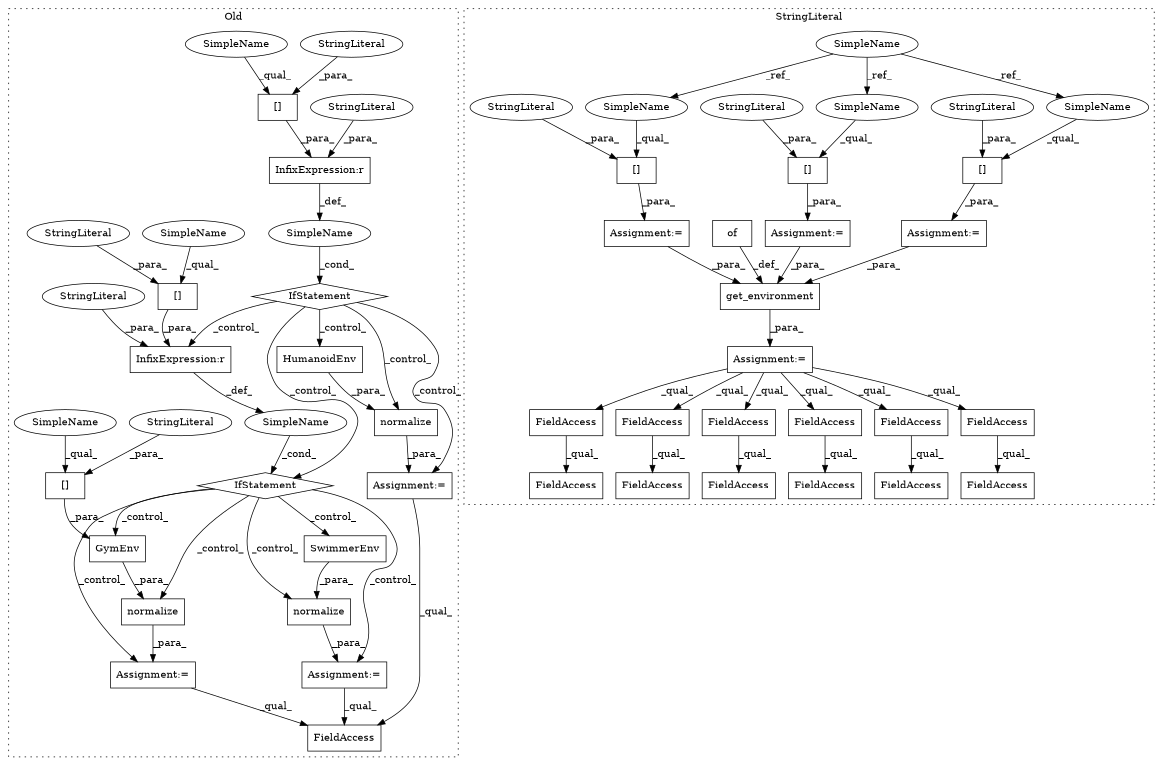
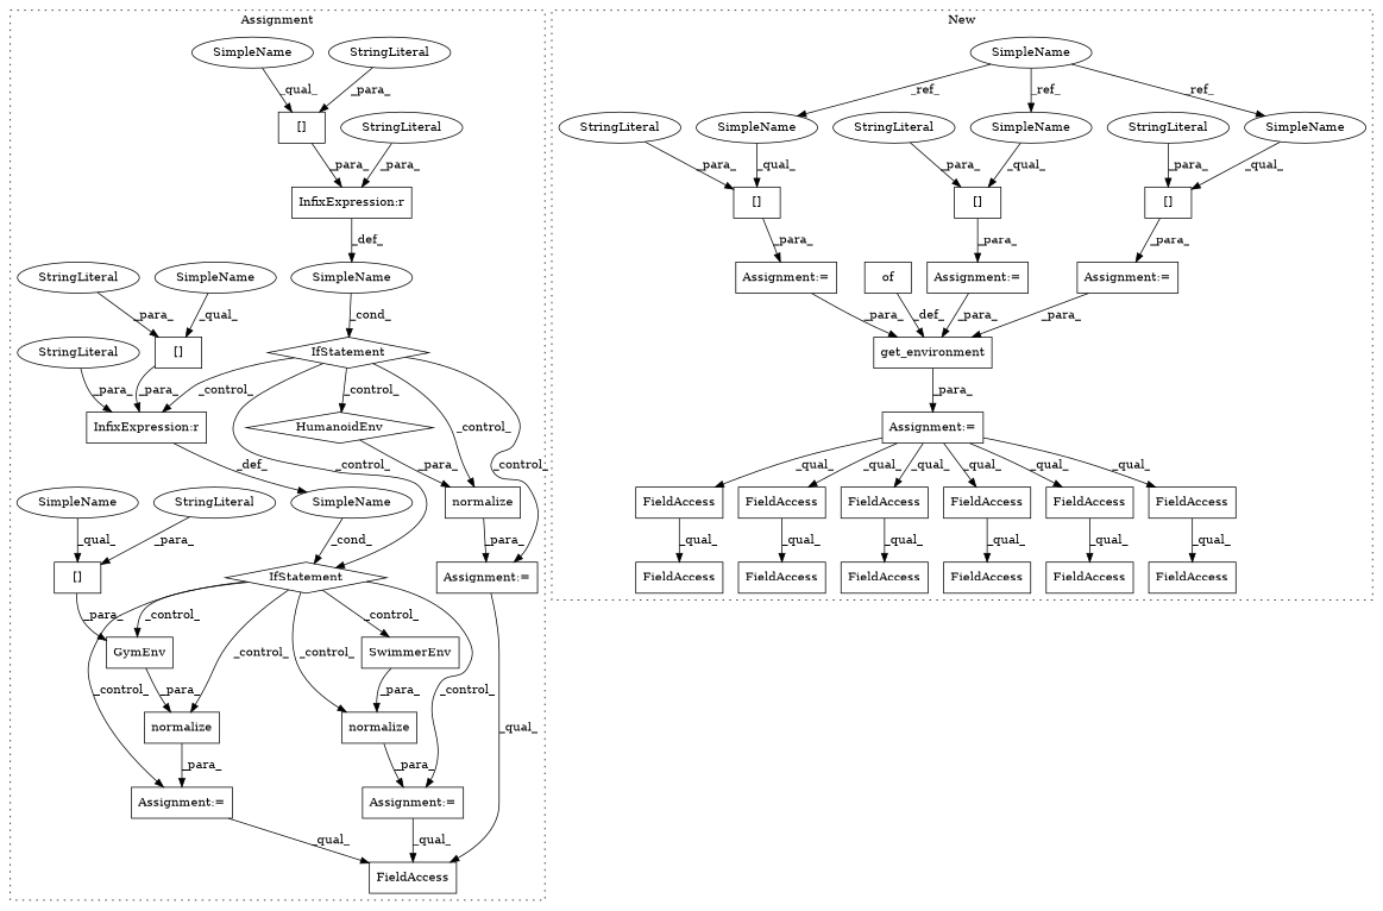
  digraph {
    node [a=22 l=1 shape=box]
-   n1 [a=32 l=13 label=HumanoidEnv s=3717]
+   n1 [a=32 l=13 label=HumanoidEnv s=3717 shape=diamond]
    n2 [a=42 label=SimpleName shape=ellipse l=""]
    n3 [a=27 l=4 label="InfixExpression:r" s=3772]
    n4 [a=2 l="8,1" label="[]" s="3753,3771"]
    n5 [a=45 l=15 label=StringLiteral s=3776 shape=ellipse]
    n6 [a=45 l=10 label=StringLiteral s=3761 shape=ellipse]
    n7 [a=32 l="7,1" label=GymEnv s="3864,3890"]
    n8 [a=2 l="8,1" label="[]" s="3871,3889"]
    n9 [a=42 label=SimpleName shape=ellipse l=""]
    n10 [a=32 l="10,1" label=normalize s="3805,3827"]
    n11 [a=45 l=10 label=StringLiteral s=3879 shape=ellipse]
    n12 [a=27 l=4 label="InfixExpression:r" s=3673]
    n13 [a=2 l="8,1" label="[]" s="3654,3672"]
    n14 [a=45 l=10 label=StringLiteral s=3662 shape=ellipse]
    n15 [a=45 l=16 label=StringLiteral s=3677 shape=ellipse]
    n16 [l=8 label=FieldAccess s=4750]
    n17 [a=32 l="10,1" label=normalize s="3707,3730"]
    n18 [a=25 l="4,2" label=IfStatement s="3749,3791" shape=diamond]
    n19 [a=32 l="10,1" label=normalize s="3854,3891"]
    n20 [a=25 l="4,2" label=IfStatement s="3650,3693" shape=diamond]
    n21 [a=7 label="Assignment:=" s=3706]
    n22 [a=7 label="Assignment:=" s=3804]
    n23 [a=7 label="Assignment:=" s=3853]
    n24 [a=32 l=12 label=SwimmerEnv s=3815]
    n25 [a=42 l=7 label=SimpleName s=3871 shape=ellipse]
    n26 [a=42 l=7 label=SimpleName s=3753 shape=ellipse]
    n27 [a=42 l=7 label=SimpleName s=3654 shape=ellipse]
    n28 [a=32 l=4 label=of s=3388]
    n29 [l=36 label=FieldAccess s=4287]
    n30 [l=30 label=FieldAccess s=4287]
    n31 [l=31 label=FieldAccess s=3818]
    n32 [l=30 label=FieldAccess s=4107]
    n33 [l=36 label=FieldAccess s=4107]
    n34 [l=25 label=FieldAccess s=3818]
    n35 [l=31 label=FieldAccess s=4144]
    n36 [l=27 label=FieldAccess s=4437]
    n37 [l=22 label=FieldAccess s=4465]
    n38 [l=21 label=FieldAccess s=4437]
    n39 [l=16 label=FieldAccess s=4465]
    n40 [l=25 label=FieldAccess s=4144]
    n41 [a=7 label="Assignment:=" s=3261]
    n42 [a=2 l="8,1" label="[]" s="3262,3280"]
    n43 [a=42 l=7 label=SimpleName s=2740 shape=ellipse]
    n44 [a=2 l="8,1" label="[]" s="3320,3336"]
    n45 [a=45 l=10 label=StringLiteral s=3270 shape=ellipse]
    n46 [a=2 l="8,1" label="[]" s="3292,3306"]
    n47 [a=45 l=6 label=StringLiteral s=3300 shape=ellipse]
    n48 [a=45 l=8 label=StringLiteral s=3328 shape=ellipse]
    n49 [a=7 label="Assignment:=" s=3346]
    n50 [a=7 label="Assignment:=" s=3319]
    n51 [a=7 label="Assignment:=" s=3291]
    n52 [a=32 l="16,1" label=get_environment s="3347,3392"]
    n53 [a=42 l=7 label=SimpleName s=3292 shape=ellipse]
    n54 [a=42 l=7 label=SimpleName s=3262 shape=ellipse]
    n55 [a=42 l=7 label=SimpleName s=3320 shape=ellipse]
    subgraph cluster_1 {
-     label=Old
+     label=Assignment
      style=dotted
      n1
      n2
      n3
      n4
      n5
      n6
      n7
      n8
      n9
      n10
      n11
      n12
      n13
      n14
      n15
      n16
      n17
      n18
      n19
      n20
      n21
      n22
      n23
      n24
      n25
      n26
      n27
    }
    subgraph cluster_2 {
-     label=StringLiteral
+     label=New
      style=dotted
      n28
      n29
      n30
      n31
      n32
      n33
      n34
      n35
      n36
      n37
      n38
      n39
      n40
      n41
      n42
      n43
      n44
      n45
      n46
      n47
      n48
      n49
      n50
      n51
      n52
      n53
      n54
      n55
    }
    n1 -> n17 [label=_para_]
    n2 -> n20 [label=_cond_]
    n3 -> n9 [label=_def_]
    n4 -> n3 [label=_para_]
    n5 -> n3 [label=_para_]
    n6 -> n4 [label=_para_]
    n7 -> n19 [label=_para_]
    n8 -> n7 [label=_para_]
    n9 -> n18 [label=_cond_]
    n10 -> n22 [label=_para_]
    n11 -> n8 [label=_para_]
    n12 -> n2 [label=_def_]
    n13 -> n12 [label=_para_]
    n14 -> n13 [label=_para_]
    n15 -> n12 [label=_para_]
    n17 -> n21 [label=_para_]
    n18 -> n7 [label=_control_]
    n18 -> n10 [label=_control_]
    n18 -> n19 [label=_control_]
    n18 -> n22 [label=_control_]
    n18 -> n23 [label=_control_]
    n18 -> n24 [label=_control_]
    n19 -> n23 [label=_para_]
    n20 -> n1 [label=_control_]
    n20 -> n3 [label=_control_]
    n20 -> n17 [label=_control_]
    n20 -> n18 [label=_control_]
    n20 -> n21 [label=_control_]
    n21 -> n16 [label=_qual_]
    n22 -> n16 [label=_qual_]
    n23 -> n16 [label=_qual_]
    n24 -> n10 [label=_para_]
    n25 -> n8 [label=_qual_]
    n26 -> n4 [label=_qual_]
    n27 -> n13 [label=_qual_]
    n28 -> n52 [label=_def_]
    n30 -> n29 [label=_qual_]
    n32 -> n33 [label=_qual_]
    n34 -> n31 [label=_qual_]
    n38 -> n36 [label=_qual_]
    n39 -> n37 [label=_qual_]
    n40 -> n35 [label=_qual_]
    n41 -> n52 [label=_para_]
    n42 -> n41 [label=_para_]
    n43 -> n53 [label=_ref_]
    n43 -> n54 [label=_ref_]
    n43 -> n55 [label=_ref_]
    n44 -> n50 [label=_para_]
    n45 -> n42 [label=_para_]
    n46 -> n51 [label=_para_]
    n47 -> n46 [label=_para_]
    n48 -> n44 [label=_para_]
    n49 -> n30 [label=_qual_]
    n49 -> n32 [label=_qual_]
    n49 -> n34 [label=_qual_]
    n49 -> n38 [label=_qual_]
    n49 -> n39 [label=_qual_]
    n49 -> n40 [label=_qual_]
    n50 -> n52 [label=_para_]
    n51 -> n52 [label=_para_]
    n52 -> n49 [label=_para_]
    n53 -> n46 [label=_qual_]
    n54 -> n42 [label=_qual_]
    n55 -> n44 [label=_qual_]
  }
